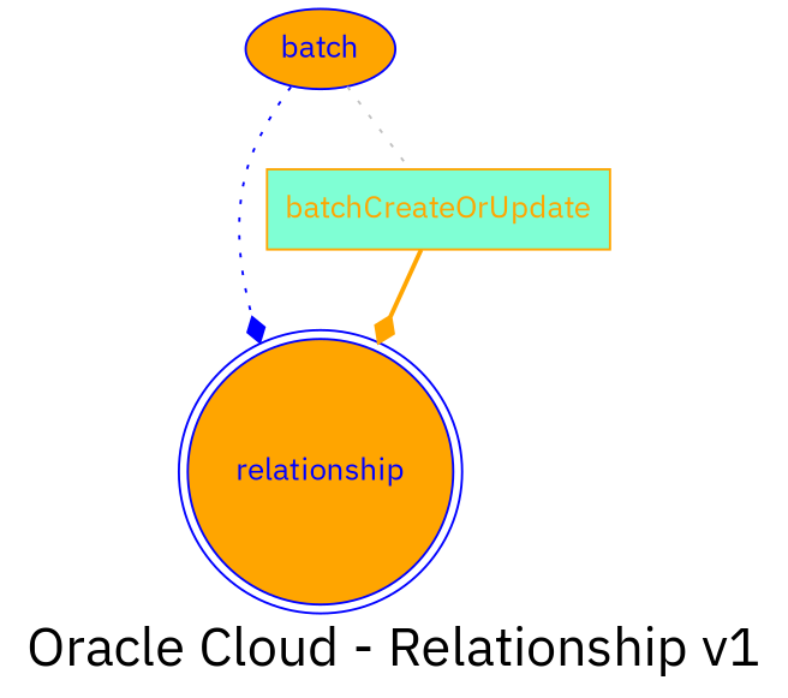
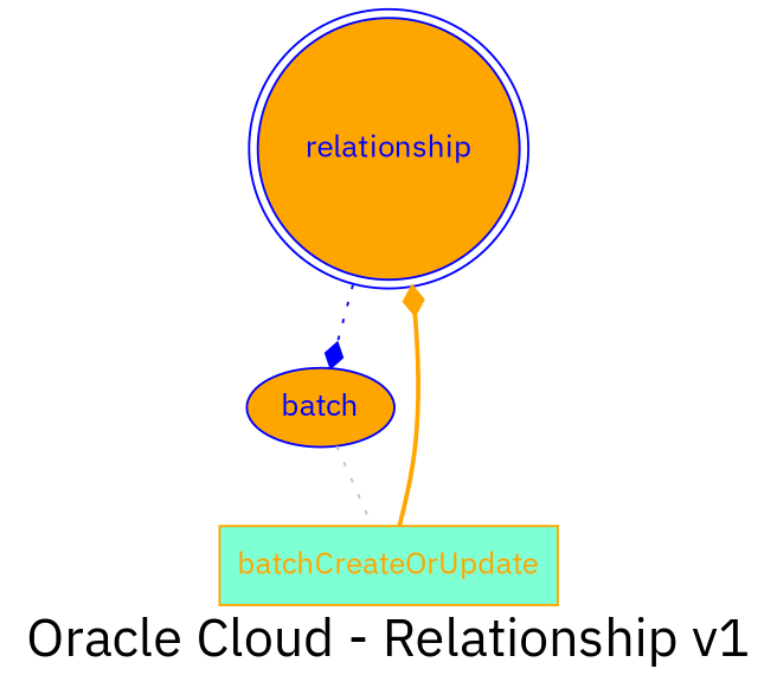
  digraph {
    fontsize=24
    label="Oracle Cloud - Relationship v1"
    splines=true
    fontname="IBM Plex Sans"
    node [color=blue fontcolor=blue style=filled fillcolor=orange fontname="IBM Plex Sans"]
    edge [arrowhead=diamond arrowtail=none style=dotted fontname="IBM Plex Sans"]
    relationship [shape=doublecircle]
    batchCreateOrUpdate [color=orange fontcolor=orange shape=box fillcolor=aquamarine]
    batch [shape=ellipse]
    batchCreateOrUpdate -> relationship [color=orange fontcolor=orange style=bold]
-   batch -> relationship [color=blue fontcolor=blue]
+   relationship -> batch [color=blue fontcolor=blue]
    batch -> batchCreateOrUpdate [arrowhead=none color=grey fontcolor=grey]
  }
